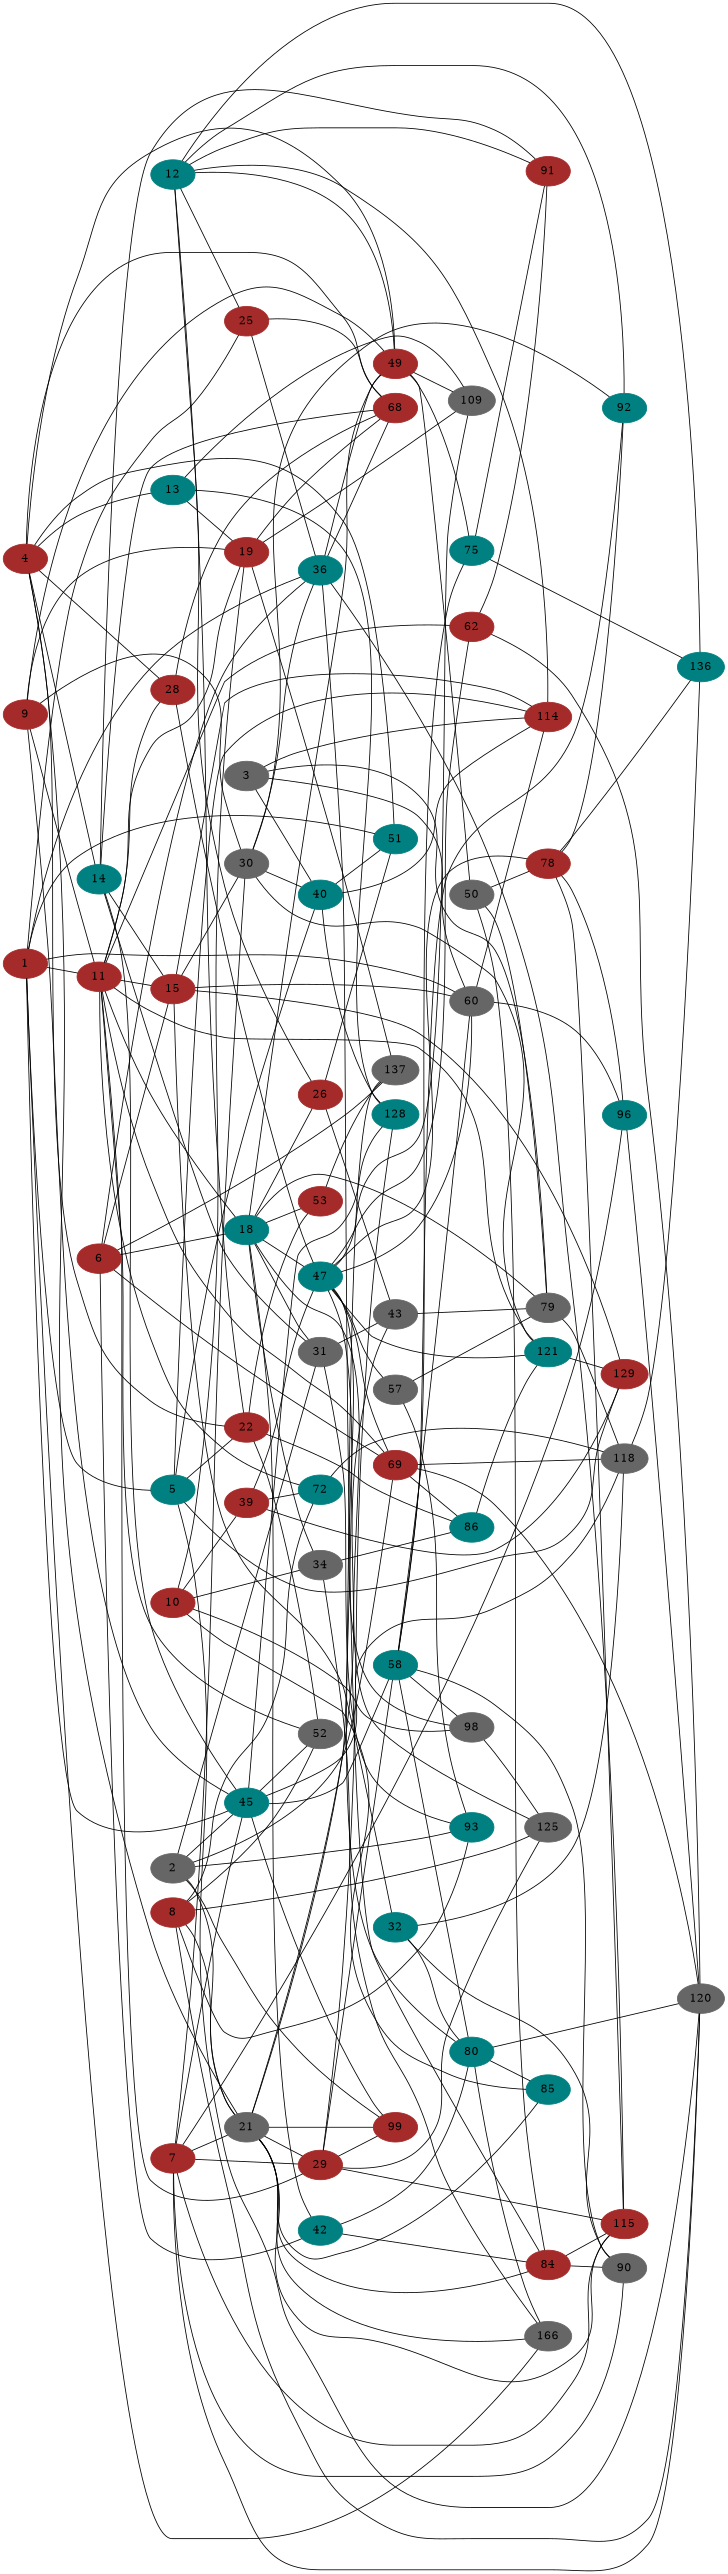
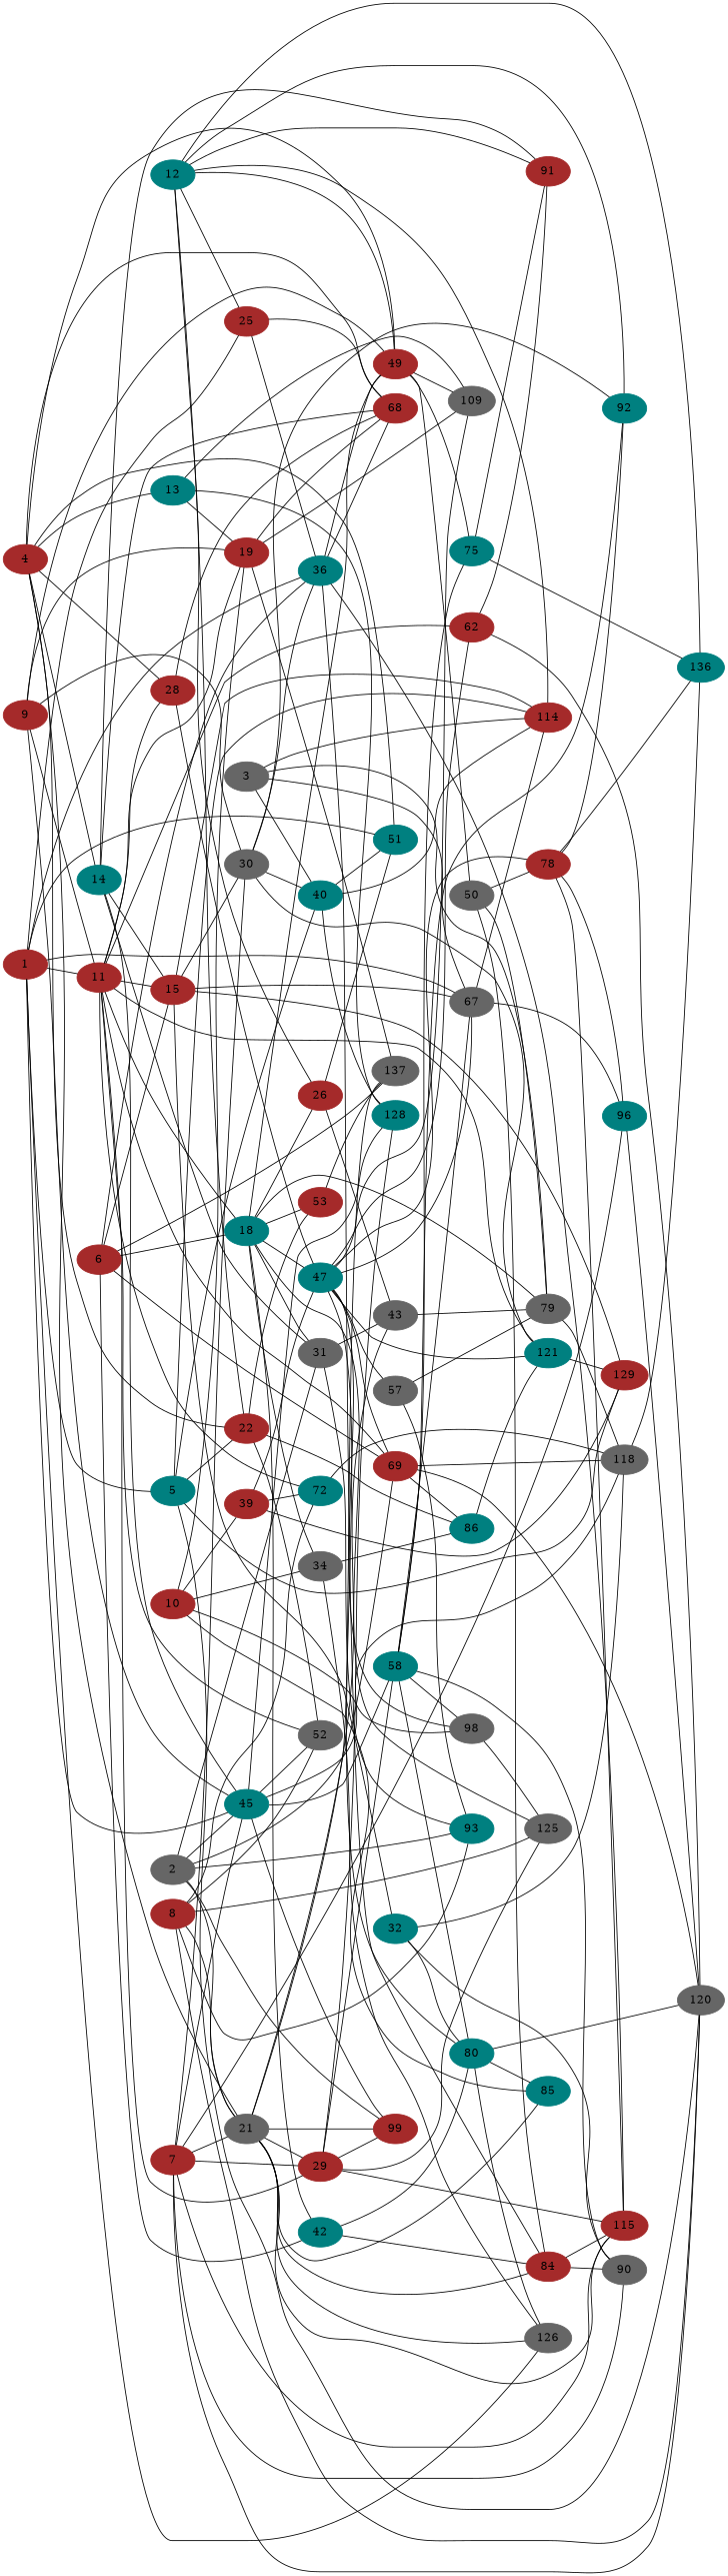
  graph {
    rankdir=LR
    node [color=brown style=filled]
    1 [super="+46+111+113"]
    5 [color=teal super="+65"]
    11 [super="+38+17"]
    25
    36 [color=teal super="+89+71"]
    45 [color=teal super="+138+64+74"]
    51 [color=teal]
-   60 [color=gray40 super="+108+131"]
-   126 [color=gray40 label=166]
+   60 [color=gray40 super="+108+131" label=67]
+   126 [color=gray40]
    40 [color=teal super="+48"]
    114 [super="+139"]
    22 [super="+24"]
    120 [color=gray40 super="+143+132"]
    129
    69 [super="+83+76"]
    28
    15 [super="+20"]
    18 [color=teal super="+97+100+33"]
    29 [super="+104"]
    52 [color=gray40]
    72 [color=teal]
    19 [super="+54+119"]
    62
    121 [color=teal super="+134"]
    68 [super="+133"]
    49 [super="+73"]
    115 [super="+124"]
    84 [super="+116"]
    99
    128 [color=teal]
    58 [color=teal super="+77+61"]
    118 [color=gray40 super="+127"]
    96 [color=teal]
    2 [color=gray40 super="+55"]
    21 [color=gray40 super="+81+27"]
    31 [color=gray40 super="+107"]
    93 [color=teal]
    137 [color=gray40]
    85 [color=teal]
    43 [color=gray40]
    86 [color=teal]
    3 [color=gray40]
    79 [color=gray40 super="+94+103"]
    4 [super="+67"]
    13 [color=teal]
    14 [color=teal super="+59"]
    109 [color=gray40]
    91
    53
    47 [color=teal super="+70+95+63"]
    50 [color=gray40]
    75 [color=teal]
    6 [super="+66"]
    42 [color=teal]
    30 [color=gray40 super="+41+142"]
    32 [color=teal]
    125 [color=gray40]
    34 [color=gray40]
    26
    80 [color=teal super="+130+112"]
    7 [super="+23"]
    90 [color=gray40]
    92 [color=teal]
    8 [super="+16"]
    9 [super="+35"]
    10 [super="+82"]
    39
    98 [color=gray40]
    12 [color=teal super="+56"]
    136 [color=teal]
    57 [color=gray40]
    78 [super="+122"]
    1 -- 5
    1 -- 11
    1 -- 25
    1 -- 36
    1 -- 45
    1 -- 51
    1 -- 60
    1 -- 126
    5 -- 40
    5 -- 114
    5 -- 22
    5 -- 120
    5 -- 129
    11 -- 69
    11 -- 28
    11 -- 15
    11 -- 18
    11 -- 29
    11 -- 52
    11 -- 72
    11 -- 19 [weight=2]
    11 -- 62
    11 -- 121
    25 -- 36
    25 -- 68
    36 -- 68
    36 -- 49
    36 -- 115
    36 -- 84
    45 -- 52
    45 -- 99
    45 -- 128
    45 -- 58
    45 -- 118
    60 -- 114
    60 -- 96
    40 -- 51
    40 -- 114
    40 -- 128
    22 -- 52
    22 -- 86
    22 -- 53
    69 -- 120
    69 -- 118
    69 -- 86
    28 -- 68
    28 -- 47
    15 -- 60
    15 -- 114
    15 -- 129
    15 -- 30
    15 -- 32
    18 -- 49
    18 -- 31
    18 -- 79
    18 -- 53 [weight=2]
    18 -- 47
    18 -- 42
    18 -- 125
    18 -- 34
    18 -- 26
    29 -- 115
    29 -- 99
    29 -- 128
    29 -- 58
    29 -- 125
    72 -- 118
    19 -- 68
    19 -- 137
    19 -- 109
    62 -- 120
    62 -- 91
    121 -- 129
    49 -- 109
    49 -- 50
    49 -- 75
    84 -- 115
    84 -- 90
    58 -- 60
    58 -- 75
    58 -- 80
    58 -- 90
    58 -- 92
    58 -- 98
    118 -- 136
    96 -- 120
    2 -- 45
    2 -- 69
    2 -- 99
    2 -- 21
    2 -- 31
    2 -- 93
    21 -- 126
    21 -- 29
    21 -- 115
    21 -- 84
    21 -- 99
    21 -- 137
    21 -- 85
    21 -- 43
    31 -- 93
    31 -- 43
    43 -- 79
    86 -- 121
    3 -- 60
    3 -- 40
    3 -- 114
    3 -- 79
    79 -- 118
    4 -- 51
    4 -- 22
    4 -- 28
    4 -- 68
    4 -- 49
    4 -- 21
    4 -- 13
    4 -- 14
    13 -- 19
    13 -- 128
    13 -- 109
    14 -- 45
    14 -- 15
    14 -- 68
    14 -- 31
    14 -- 91
    53 -- 137
    47 -- 60 [weight=2]
    47 -- 69 [weight=2]
    47 -- 62
    47 -- 121
    47 -- 109
    47 -- 80
    47 -- 98
    47 -- 57
    47 -- 78
    50 -- 84
    50 -- 79
    50 -- 78
    75 -- 91
    75 -- 136
    6 -- 36
    6 -- 69
    6 -- 15
    6 -- 18
    6 -- 137
    6 -- 42
    42 -- 84
    42 -- 80
    30 -- 36
    30 -- 40
    30 -- 121 [weight=2]
    30 -- 92
    32 -- 118
    32 -- 80
    32 -- 90
    34 -- 126
    34 -- 86
    26 -- 51
    26 -- 43
    80 -- 126
    80 -- 120 [weight=2]
    80 -- 85
    7 -- 45
    7 -- 120
    7 -- 29
    7 -- 115
    7 -- 96
    7 -- 21
    7 -- 30
    7 -- 90
    8 -- 120
    8 -- 52
    8 -- 72
    8 -- 21
    8 -- 93
    8 -- 125
    9 -- 11 [weight=2]
    9 -- 45
    9 -- 19
    9 -- 49
    9 -- 30
    10 -- 19
    10 -- 85 [weight=2]
    10 -- 34
    10 -- 39
    10 -- 98
    39 -- 129
    39 -- 72
    39 -- 47
    98 -- 125
    12 -- 25
    12 -- 114
    12 -- 22
    12 -- 49
    12 -- 91
    12 -- 26
    12 -- 92
    12 -- 136
    57 -- 93
    57 -- 79 [weight=2]
    78 -- 115
    78 -- 96
    78 -- 92
    78 -- 136
  }
